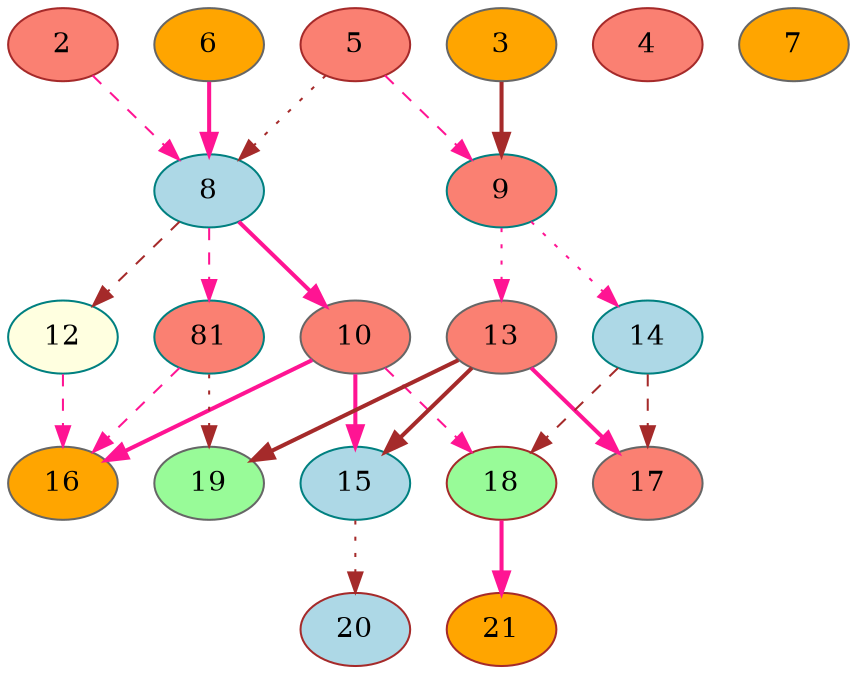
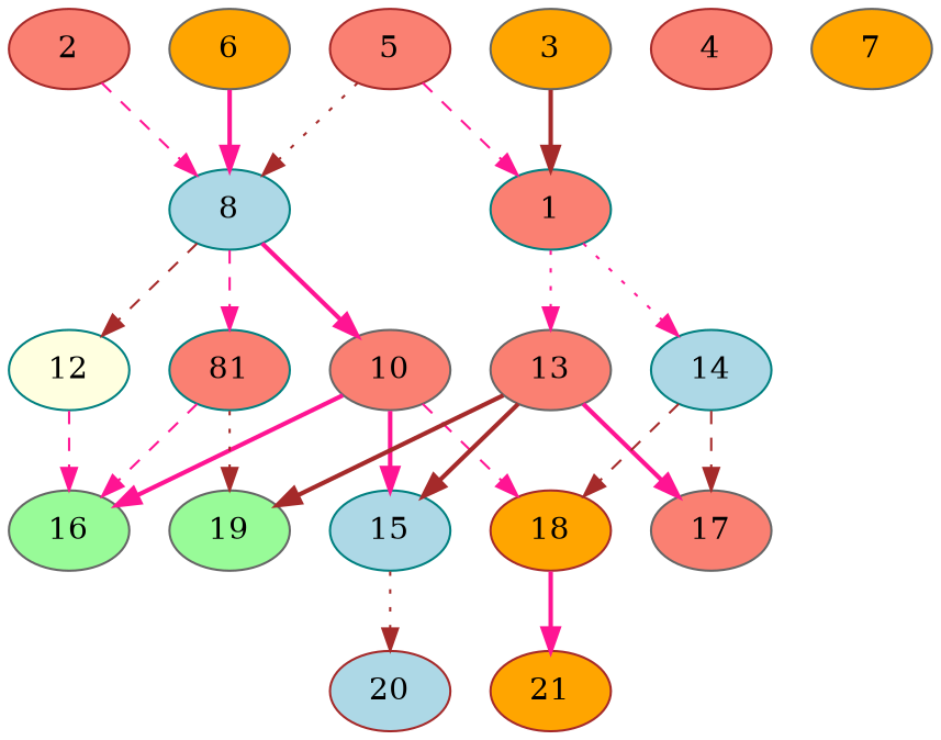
  digraph {
    node [alpha=0.09 color=gray40 fillcolor=salmon style=filled]
    edge [color=deeppink style=dashed]
    2 [alpha=0.02 color=brown expect_size=61755894722280280]
    8 [alpha=0.07 color=teal expect_size=10991496711259050 fillcolor=lightblue]
    10 [alpha=0.15 expect_size=6345296252385138]
    n4 [color=teal expect_size=2082798258003550142464 label=81]
    12 [alpha=0.13 color=teal expect_size=944519966316258 fillcolor=lightyellow]
    15 [alpha=0.05 color=teal expect_size=460032586028515456 fillcolor=lightblue]
-   16 [alpha=0.14 expect_size=739213574144000000000 fillcolor=orange]
-   18 [alpha=0.17 color=brown expect_size=31739715788441888 fillcolor=palegreen]
+   16 [alpha=0.14 expect_size=739213574144000000000 fillcolor=palegreen]
+   18 [alpha=0.17 color=brown expect_size=31739715788441888 fillcolor=orange]
    19 [alpha=0.12 expect_size=5117614504804698 fillcolor=palegreen]
    3 [alpha=0.03 expect_size=271388810987048864 fillcolor=orange]
-   9 [alpha=0.07 color=teal expect_size=54954395145080832]
+   9 [alpha=0.07 color=teal expect_size=54954395145080832 label=1]
    13 [alpha=0.18 expect_size=9552275735480062]
    14 [color=teal expect_size=53338774846126640 fillcolor=lightblue]
    17 [expect_size=1964616514589949952000]
    4 [color=brown expect_size=948834927607526016]
    5 [alpha=0.03 color=brown expect_size=685739377426432000000]
    6 [alpha=0.02 expect_size=477494056984133952 fillcolor=orange]
    7 [alpha=0.15 expect_size=1310998119809265408 fillcolor=orange]
    20 [alpha=0.01 color=brown expect_size=426204691306170688 fillcolor=lightblue]
    21 [alpha=0.11 color=brown expect_size=36979610241091144 fillcolor=orange]
    2 -> 8
    8 -> 10 [style=bold]
    8 -> n4
    8 -> 12 [color=brown]
    10 -> 15 [style=bold]
    10 -> 16 [style=bold]
    10 -> 18
    n4 -> 16
    n4 -> 19 [color=brown style=dotted]
    12 -> 16
    15 -> 20 [color=brown style=dotted]
    18 -> 21 [style=bold]
    3 -> 9 [color=brown style=bold]
    9 -> 13 [style=dotted]
    9 -> 14 [style=dotted]
    13 -> 15 [color=brown style=bold]
    13 -> 19 [color=brown style=bold]
    13 -> 17 [style=bold]
    14 -> 18 [color=brown]
    14 -> 17 [color=brown]
    5 -> 8 [color=brown style=dotted]
    5 -> 9
    6 -> 8 [style=bold]
  }
